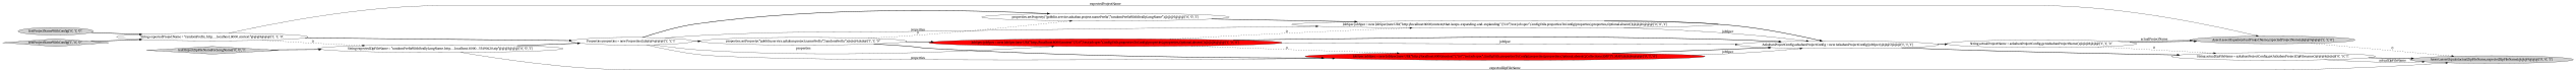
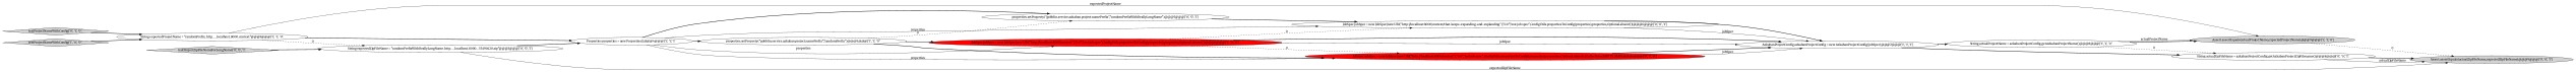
  digraph {
    rankdir=LR
    fontname=Merriweather
    node [fillcolor=white shape=ellipse style=filled fontname=Merriweather]
    edge [style=bold fontname=Merriweather]
    n1 [label="Properties properties = new Properties()@@@4@@@['1', '1', '1']"]
    n2 [fillcolor=red label="JobSpec jobSpec = new JobSpec(new URI(\"http://localhost:8000/context\"),\"0.0\",\"test job spec\",ConfigUtils.propertiesToConfig(properties),properties,Optional.absent(),Collections.EMPTY_MAP)@@@6@@@['0', '1', '0']"]
    n3 [fillcolor=red label="JobSpec jobSpec = new JobSpec(new URI(\"http://localhost:8000/context\"),\"0.0\",\"test job spec\",ConfigUtils.propertiesToConfig(properties),properties,Optional.absent())@@@6@@@['1', '0', '0']"]
    n4 [label="JobSpec jobSpec = new JobSpec(new URI(\"http://localhost:8000/context/that-keeps-expanding-and-explanding\"),\"0.0\",\"test job spec\",ConfigUtils.propertiesToConfig(properties),properties,Optional.absent())@@@6@@@['0', '0', '1']"]
    n5 [label="properties.setProperty(\"gobblin.service.azkaban.project.namePrefix\",\"randomPrefix\")@@@5@@@['1', '1', '0']"]
    n6 [label="properties.setProperty(\"gobblin.service.azkaban.project.namePrefix\",\"randomPrefixWithReallyLongName\")@@@5@@@['0', '0', '1']"]
    n7 [label="AzkabanProjectConfig azkabanProjectConfig = new AzkabanProjectConfig(jobSpec)@@@7@@@['1', '1', '1']"]
    n8 [label="String expectedProjectName = \"randomPrefix_http___localhost_8000_context\"@@@3@@@['1', '1', '0']"]
    n9 [label="String expectedZipFileName = \"randomPrefixWithReallyLongName_http___localhost_8000__55490420.zip\"@@@3@@@['0', '0', '1']"]
    n10 [fillcolor=lightgray label="Assert.assertEquals(actualProjectName,expectedProjectName)@@@9@@@['1', '1', '0']"]
-   n11 [fillcolor=lightgray label="testProjectNameWithConfig['0', '1', '0']"]
+   n11 [fillcolor=lightgray label="testProjectNameWithConfig['0', '1', '0']" shape=diamond]
    n12 [fillcolor=lightgray label="testProjectZipFileNameForLongName['0', '0', '1']" shape=diamond]
    n13 [label="String actualZipFileName = azkabanProjectConfig.getAzkabanProjectZipFilename()@@@8@@@['0', '0', '1']"]
    n14 [fillcolor=lightgray label="Assert.assertEquals(actualZipFileName,expectedZipFileName)@@@9@@@['0', '0', '1']"]
    n15 [label="String actualProjectName = azkabanProjectConfig.getAzkabanProjectName()@@@8@@@['1', '1', '0']"]
    n16 [fillcolor=lightgray label="testProjectNameWithConfig['1', '0', '0']" shape=diamond]
    n1 -> n2 [label=properties style=solid]
    n1 -> n3 [label=properties style=solid]
    n1 -> n4 [label=properties style=solid]
    n1 -> n5
    n1 -> n6
    n2 -> n7
    n2 -> n7 [label=jobSpec style=solid]
    n3 -> n2 [label=0 style=dashed]
    n3 -> n4 [label=0 style=dashed]
    n3 -> n7 [label=jobSpec style=solid]
    n3 -> n7
    n4 -> n7
    n4 -> n7 [label=jobSpec style=solid]
    n5 -> n2
    n5 -> n3
    n5 -> n6 [label=0 style=dashed]
    n6 -> n4
    n7 -> n13
    n7 -> n15
    n8 -> n1
    n8 -> n9 [label=0 style=dashed]
    n8 -> n10 [label=expectedProjectName style=solid]
    n9 -> n1
    n9 -> n14 [label=expectedZipFileName style=solid]
    n10 -> n14 [label=0 style=dashed]
    n11 -> n8
    n12 -> n9
    n13 -> n14
    n13 -> n14 [label=actualZipFileName style=solid]
    n15 -> n10 [label=actualProjectName style=solid]
    n15 -> n10
    n15 -> n13 [label=0 style=dashed]
    n16 -> n8
  }
